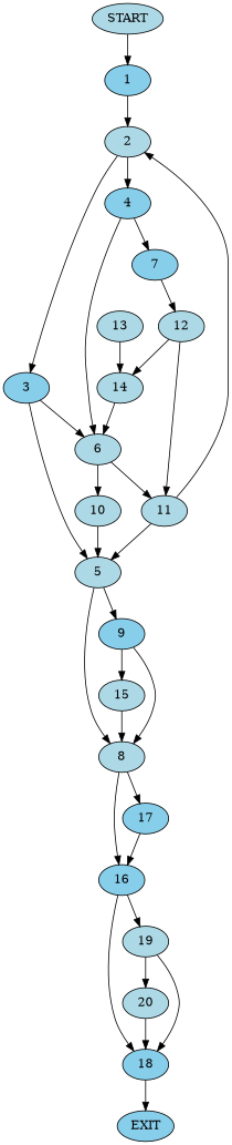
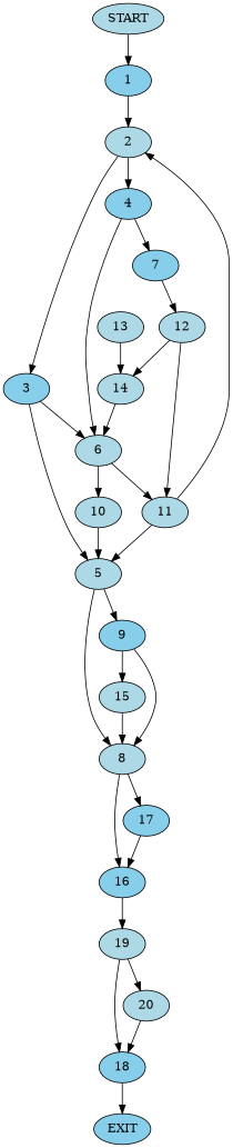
  digraph {
    node [fillcolor=lightblue style=filled]
    n1 [label=START]
    1 [fillcolor=skyblue]
    2
    n4 [fillcolor=skyblue label=EXIT]
    3 [fillcolor=skyblue]
    4 [fillcolor=skyblue]
    5
    6
    7 [fillcolor=skyblue]
    8
    9 [fillcolor=skyblue]
    10
    11
    12
    16 [fillcolor=skyblue]
    17 [fillcolor=skyblue]
    15
    14
    18 [fillcolor=skyblue]
    19
    13
    20
    n1 -> 1
    1 -> 2
    2 -> 3
    2 -> 4
    3 -> 5
    3 -> 6
    4 -> 6
    4 -> 7
    5 -> 8
    5 -> 9
    6 -> 10
    6 -> 11
    7 -> 12
    8 -> 16
    8 -> 17
    9 -> 8
    9 -> 15
    10 -> 5
    11 -> 2
    11 -> 5
    12 -> 11
    12 -> 14
-   16 -> 18
    16 -> 19
    17 -> 16
    15 -> 8
    14 -> 6
    18 -> n4
    19 -> 18
    19 -> 20
    13 -> 14
    20 -> 18
  }
